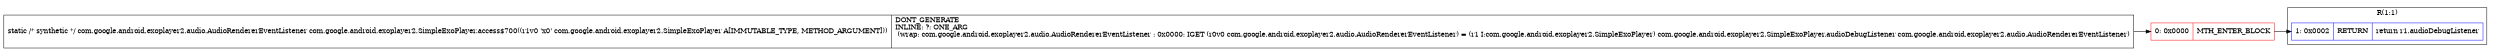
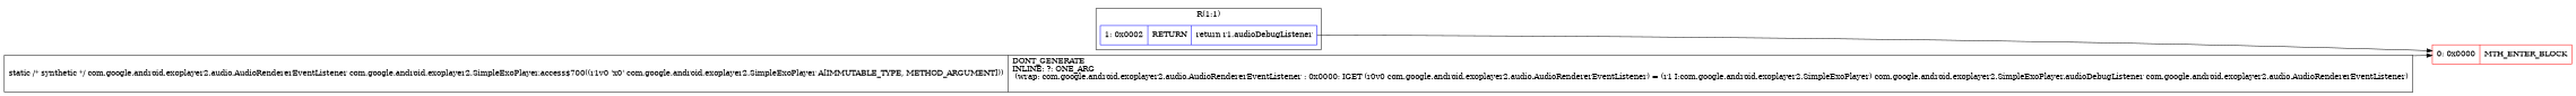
  digraph {
    rankdir=LR
    node [shape=record]
    n1 [color=blue label="{1\:\ 0x0002|RETURN\l|return r1.audioDebugListener\l}"]
    n2 [color=red label="{0\:\ 0x0000|MTH_ENTER_BLOCK\l}"]
    n3 [label="{static \/* synthetic *\/ com.google.android.exoplayer2.audio.AudioRendererEventListener com.google.android.exoplayer2.SimpleExoPlayer.access$700((r1v0 'x0' com.google.android.exoplayer2.SimpleExoPlayer A[IMMUTABLE_TYPE, METHOD_ARGUMENT]))  | DONT_GENERATE\lINLINE: ?: ONE_ARG  \l  (wrap: com.google.android.exoplayer2.audio.AudioRendererEventListener : 0x0000: IGET  (r0v0 com.google.android.exoplayer2.audio.AudioRendererEventListener) = (r1 I:com.google.android.exoplayer2.SimpleExoPlayer) com.google.android.exoplayer2.SimpleExoPlayer.audioDebugListener com.google.android.exoplayer2.audio.AudioRendererEventListener)\l\l}"]
    subgraph cluster_1 {
      label="R(1:1)"
      n1
    }
-   n2 -> n1
+   n1 -> n2
    n3 -> n2
  }
